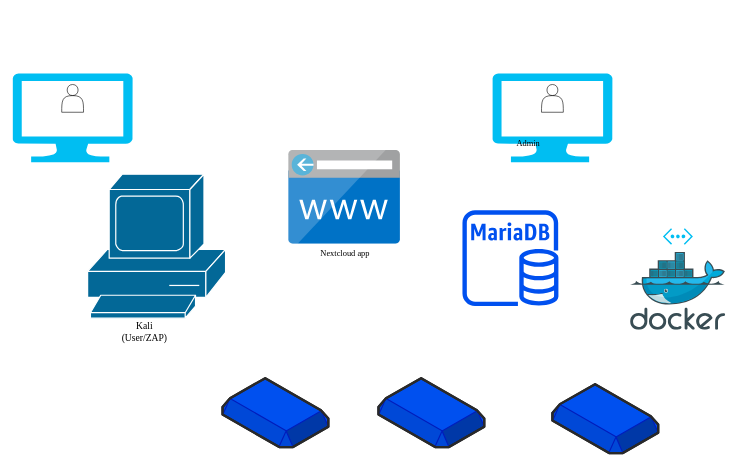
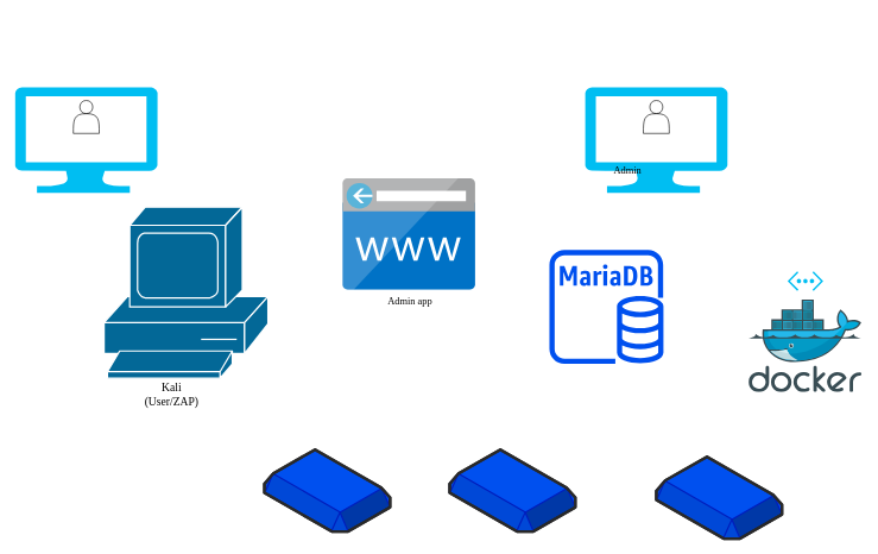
  <mxCell id="0" />
  <mxCell id="1" parent="0" />
  <mxCell id="2" value="" style="group" vertex="1" connectable="0" parent="1"><mxGeometry x="20" y="20" width="220" height="250" as="geometry" /></mxCell>
  <mxCell id="3" value="" style="verticalLabelPosition=bottom;html=1;verticalAlign=top;align=center;strokeColor=none;fillColor=#00BEF2;shape=mxgraph.azure.computer;pointerEvents=1;movable=1;resizable=1;rotatable=1;deletable=1;editable=1;locked=0;connectable=1;" vertex="1" parent="2"><mxGeometry y="101.852" width="200" height="148.148" as="geometry" /></mxCell>
  <mxCell id="4" value="" style="shape=image;html=1;verticalAlign=top;verticalLabelPosition=bottom;labelBackgroundColor=#ffffff;imageAspect=0;aspect=fixed;image=https://icons.diagrams.net/icon-cache1/Web_browsers-2003/Firefox-1122.png;movable=1;resizable=1;rotatable=1;deletable=1;editable=1;locked=0;connectable=1;" vertex="1" parent="2"><mxGeometry x="63.636" y="9.259" width="72.727" height="72.727" as="geometry" /></mxCell>
  <mxCell id="5" value="" style="shape=actor;whiteSpace=wrap;html=1;fillStyle=solid;fillColor=light-dark(#FFFFFF,#3B82F6);" vertex="1" parent="2"><mxGeometry x="81.818" y="120.37" width="36.364" height="46.296" as="geometry" /></mxCell>
  <mxCell id="6" value="" style="group" vertex="1" connectable="0" parent="1"><mxGeometry x="820" y="20" width="220" height="250" as="geometry" /></mxCell>
  <mxCell id="7" value="" style="verticalLabelPosition=bottom;html=1;verticalAlign=top;align=center;strokeColor=none;fillColor=#00BEF2;shape=mxgraph.azure.computer;pointerEvents=1;movable=1;resizable=1;rotatable=1;deletable=1;editable=1;locked=0;connectable=1;" vertex="1" parent="6"><mxGeometry y="101.852" width="200" height="148.148" as="geometry" /></mxCell>
  <mxCell id="8" value="" style="shape=image;html=1;verticalAlign=top;verticalLabelPosition=bottom;labelBackgroundColor=#ffffff;imageAspect=0;aspect=fixed;image=https://icons.diagrams.net/icon-cache1/Web_browsers-2003/Firefox-1122.png;movable=1;resizable=1;rotatable=1;deletable=1;editable=1;locked=0;connectable=1;" vertex="1" parent="6"><mxGeometry x="63.636" y="9.259" width="72.727" height="72.727" as="geometry" /></mxCell>
  <mxCell id="9" value="" style="shape=actor;whiteSpace=wrap;html=1;fillStyle=solid;fillColor=light-dark(#FFFFFF,#3B82F6);" vertex="1" parent="6"><mxGeometry x="81.818" y="120.37" width="36.364" height="46.296" as="geometry" /></mxCell>
  <mxCell id="10" value="&lt;font style=&quot;font-size: 14px;&quot; face=&quot;Georgia&quot;&gt;Admin&lt;/font&gt;" style="text;html=1;whiteSpace=wrap;strokeColor=none;fillColor=none;align=center;verticalAlign=middle;rounded=0;" vertex="1" parent="6"><mxGeometry x="20" y="205" width="80" height="30" as="geometry" /></mxCell>
  <mxCell id="11" value="" style="group" vertex="1" connectable="0" parent="1"><mxGeometry x="145" y="290" width="230" height="275" as="geometry" /></mxCell>
  <mxCell id="12" value="" style="shape=mxgraph.cisco.computers_and_peripherals.pc;sketch=0;html=1;pointerEvents=1;dashed=0;fillColor=light-dark(#036897,#EF4444);strokeColor=#ffffff;strokeWidth=2;verticalLabelPosition=bottom;verticalAlign=top;align=center;outlineConnect=0;" vertex="1" parent="11"><mxGeometry width="230" height="240" as="geometry" /></mxCell>
  <mxCell id="13" value="" style="shape=image;html=1;verticalAlign=top;verticalLabelPosition=bottom;labelBackgroundColor=#ffffff;imageAspect=0;aspect=fixed;image=https://icons.diagrams.net/icon-cache1/Ionicons_Outline_Vol_2-2191/terminal-outline-1079.svg" vertex="1" parent="11"><mxGeometry x="60" y="40" width="90" height="90" as="geometry" /></mxCell>
  <mxCell id="14" value="&lt;font size=&quot;3&quot; face=&quot;Georgia&quot;&gt;Kali (User/ZAP)&lt;/font&gt;" style="text;html=1;whiteSpace=wrap;strokeColor=none;fillColor=none;align=center;verticalAlign=middle;rounded=0;" vertex="1" parent="11"><mxGeometry x="70" y="250" width="50" height="25" as="geometry" /></mxCell>
  <mxCell id="15" value="" style="group" vertex="1" connectable="0" parent="1"><mxGeometry x="480" y="250" width="190" height="190" as="geometry" /></mxCell>
  <mxCell id="16" value="" style="image;sketch=0;aspect=fixed;html=1;points=[];align=center;fontSize=12;image=img/lib/mscae/CustomDomain.svg;" vertex="1" parent="15"><mxGeometry width="186.267" height="156.471" as="geometry" /></mxCell>
- <mxCell id="17" value="&lt;font style=&quot;font-size: 14px;&quot; face=&quot;Georgia&quot;&gt;Nextcloud app&lt;/font&gt;" style="text;html=1;whiteSpace=wrap;strokeColor=none;fillColor=none;align=center;verticalAlign=middle;rounded=0;" vertex="1" parent="15"><mxGeometry x="32.297" y="156.471" width="125.405" height="33.529" as="geometry" /></mxCell>
+ <mxCell id="17" value="&lt;font style=&quot;font-size: 14px;&quot; face=&quot;Georgia&quot;&gt;Admin app&lt;/font&gt;" style="text;html=1;whiteSpace=wrap;strokeColor=none;fillColor=none;align=center;verticalAlign=middle;rounded=0;" vertex="1" parent="15"><mxGeometry x="32.297" y="156.471" width="125.405" height="33.529" as="geometry" /></mxCell>
  <mxCell id="18" value="" style="sketch=0;outlineConnect=0;fontColor=#ffffff;fillColor=#0050ef;strokeColor=#001DBC;dashed=0;verticalLabelPosition=bottom;verticalAlign=top;align=center;html=1;fontSize=12;fontStyle=0;aspect=fixed;pointerEvents=1;shape=mxgraph.aws4.rds_mariadb_instance;" vertex="1" parent="1"><mxGeometry x="770" y="350" width="160" height="160" as="geometry" /></mxCell>
  <mxCell id="19" value="" style="group" vertex="1" connectable="0" parent="1"><mxGeometry x="1050" y="380" width="158.54" height="170" as="geometry" /></mxCell>
  <mxCell id="20" value="" style="image;sketch=0;aspect=fixed;html=1;points=[];align=center;fontSize=12;image=img/lib/mscae/Docker.svg;" vertex="1" parent="19"><mxGeometry y="40" width="158.54" height="130" as="geometry" /></mxCell>
  <mxCell id="21" value="" style="verticalLabelPosition=bottom;html=1;verticalAlign=top;align=center;strokeColor=none;fillColor=#00BEF2;shape=mxgraph.azure.virtual_network;pointerEvents=1;" vertex="1" parent="19"><mxGeometry x="54.27" width="50" height="27.5" as="geometry" /></mxCell>
  <mxCell id="22" value="" style="verticalLabelPosition=bottom;html=1;verticalAlign=top;strokeWidth=1;align=center;outlineConnect=0;dashed=0;outlineConnect=0;shape=mxgraph.aws3d.ebs;fillColor=#0050ef;strokeColor=light-dark(#001DBC, #000000);aspect=fixed;strokeColor2=light-dark(#292929, #000000);fontColor=#ffffff;" vertex="1" parent="1"><mxGeometry x="370" y="630" width="176.33" height="115" as="geometry" /></mxCell>
  <mxCell id="23" value="" style="verticalLabelPosition=bottom;html=1;verticalAlign=top;strokeWidth=1;align=center;outlineConnect=0;dashed=0;outlineConnect=0;shape=mxgraph.aws3d.ebs;fillColor=#0050ef;strokeColor=light-dark(#001DBC, #000000);aspect=fixed;strokeColor2=light-dark(#292929, #000000);fontColor=#ffffff;" vertex="1" parent="1"><mxGeometry x="920" y="640" width="176.33" height="115" as="geometry" /></mxCell>
  <mxCell id="24" value="" style="verticalLabelPosition=bottom;html=1;verticalAlign=top;strokeWidth=1;align=center;outlineConnect=0;dashed=0;outlineConnect=0;shape=mxgraph.aws3d.ebs;fillColor=#0050ef;strokeColor=light-dark(#001DBC, #000000);aspect=fixed;strokeColor2=light-dark(#292929, #000000);fontColor=#ffffff;" vertex="1" parent="1"><mxGeometry x="630" y="630" width="176.33" height="115" as="geometry" /></mxCell>
